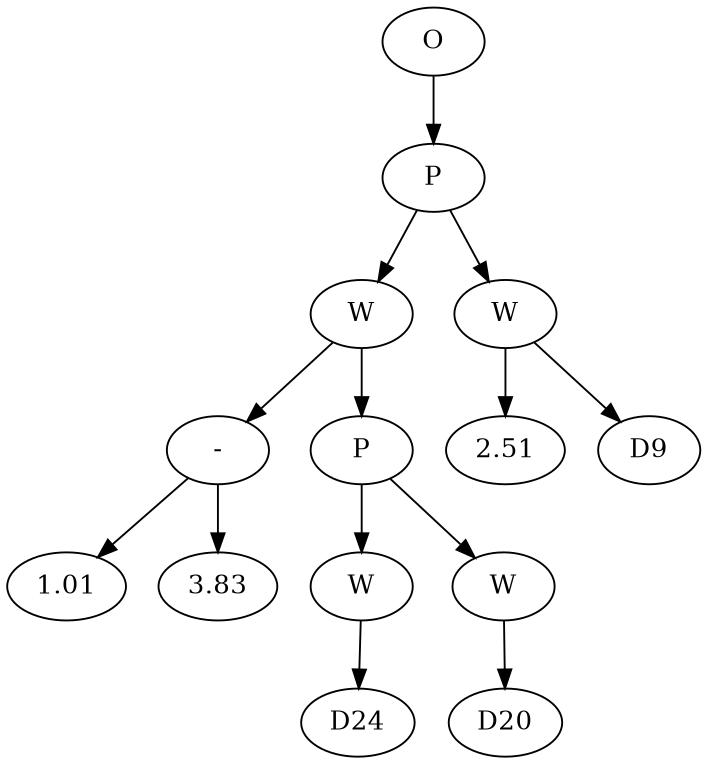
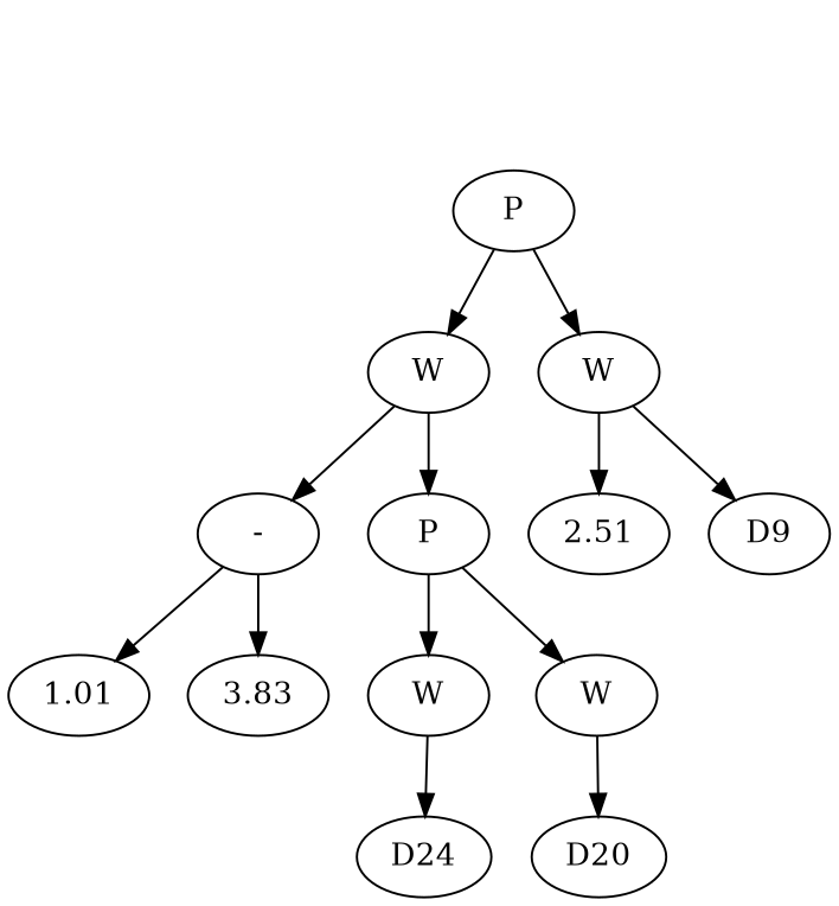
  digraph {
-   n1 [label=O]
    n2 [label=P]
    n3 [label=W]
    n4 [label=W]
    n5 [label="-"]
    n6 [label=P]
    n7 [label=2.51]
    n8 [label=D9]
    n9 [label=1.01]
    n10 [label=3.83]
    n11 [label=W]
    n12 [label=W]
    n13 [label=D24]
    n14 [label=D20]
-   n1 -> n2
    n2 -> n3
    n2 -> n4
    n3 -> n5
    n3 -> n6
    n4 -> n7
    n4 -> n8
    n5 -> n9
    n5 -> n10
    n6 -> n11
    n6 -> n12
    n11 -> n13
    n12 -> n14
  }
